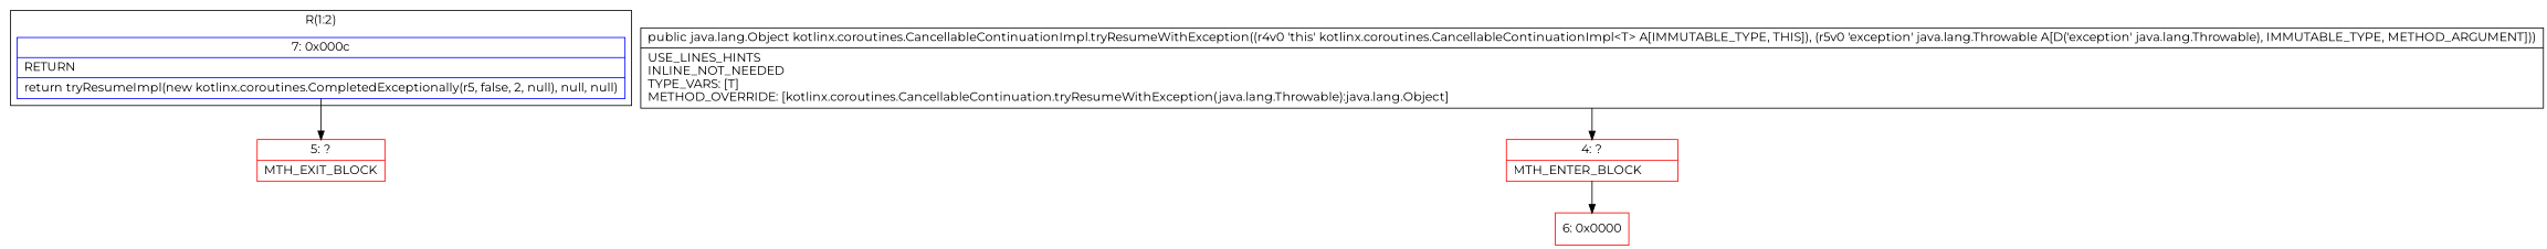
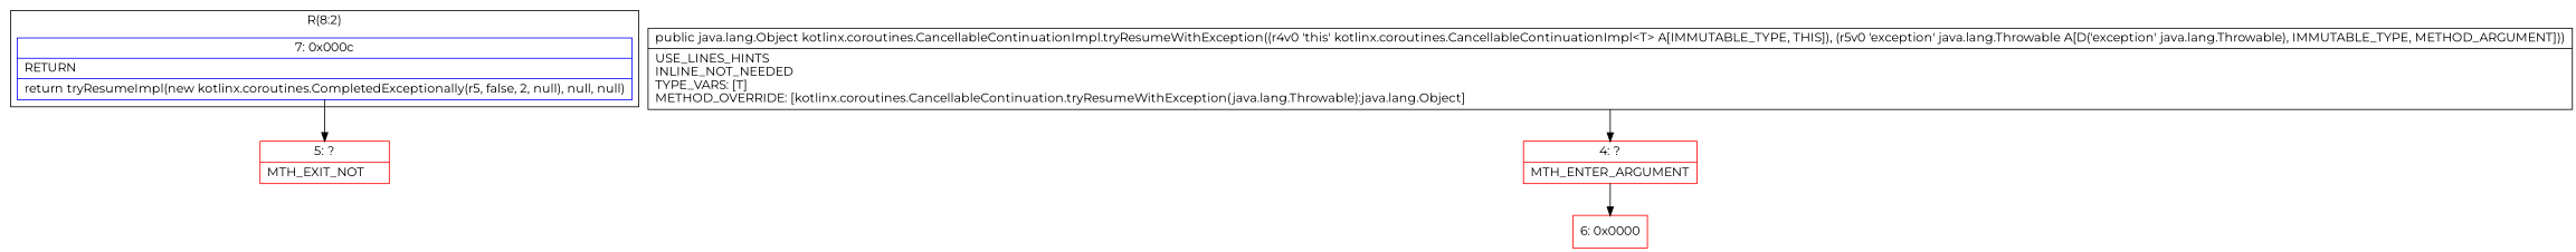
  digraph {
    fontname=Montserrat
    node [color=red fontname=Montserrat shape=record]
    edge [fontname=Montserrat]
    n1 [color=blue label="{7\:\ 0x000c|RETURN\l|return tryResumeImpl(new kotlinx.coroutines.CompletedExceptionally(r5, false, 2, null), null, null)\l}"]
-   n2 [label="{5\:\ ?|MTH_EXIT_BLOCK\l}"]
-   n3 [label="{4\:\ ?|MTH_ENTER_BLOCK\l}"]
+   n2 [label="{5\:\ ?|MTH_EXIT_NOT\l}"]
+   n3 [label="{4\:\ ?|MTH_ENTER_ARGUMENT\l}"]
    n4 [label="{6\:\ 0x0000}"]
    n5 [label="{public java.lang.Object kotlinx.coroutines.CancellableContinuationImpl.tryResumeWithException((r4v0 'this' kotlinx.coroutines.CancellableContinuationImpl\<T\> A[IMMUTABLE_TYPE, THIS]), (r5v0 'exception' java.lang.Throwable A[D('exception' java.lang.Throwable), IMMUTABLE_TYPE, METHOD_ARGUMENT]))  | USE_LINES_HINTS\lINLINE_NOT_NEEDED\lTYPE_VARS: [T]\lMETHOD_OVERRIDE: [kotlinx.coroutines.CancellableContinuation.tryResumeWithException(java.lang.Throwable):java.lang.Object]\l}" color=""]
    subgraph cluster_1 {
-     label="R(1:2)"
+     label="R(8:2)"
      n1
    }
    n1 -> n2
    n3 -> n4
    n5 -> n3
  }
